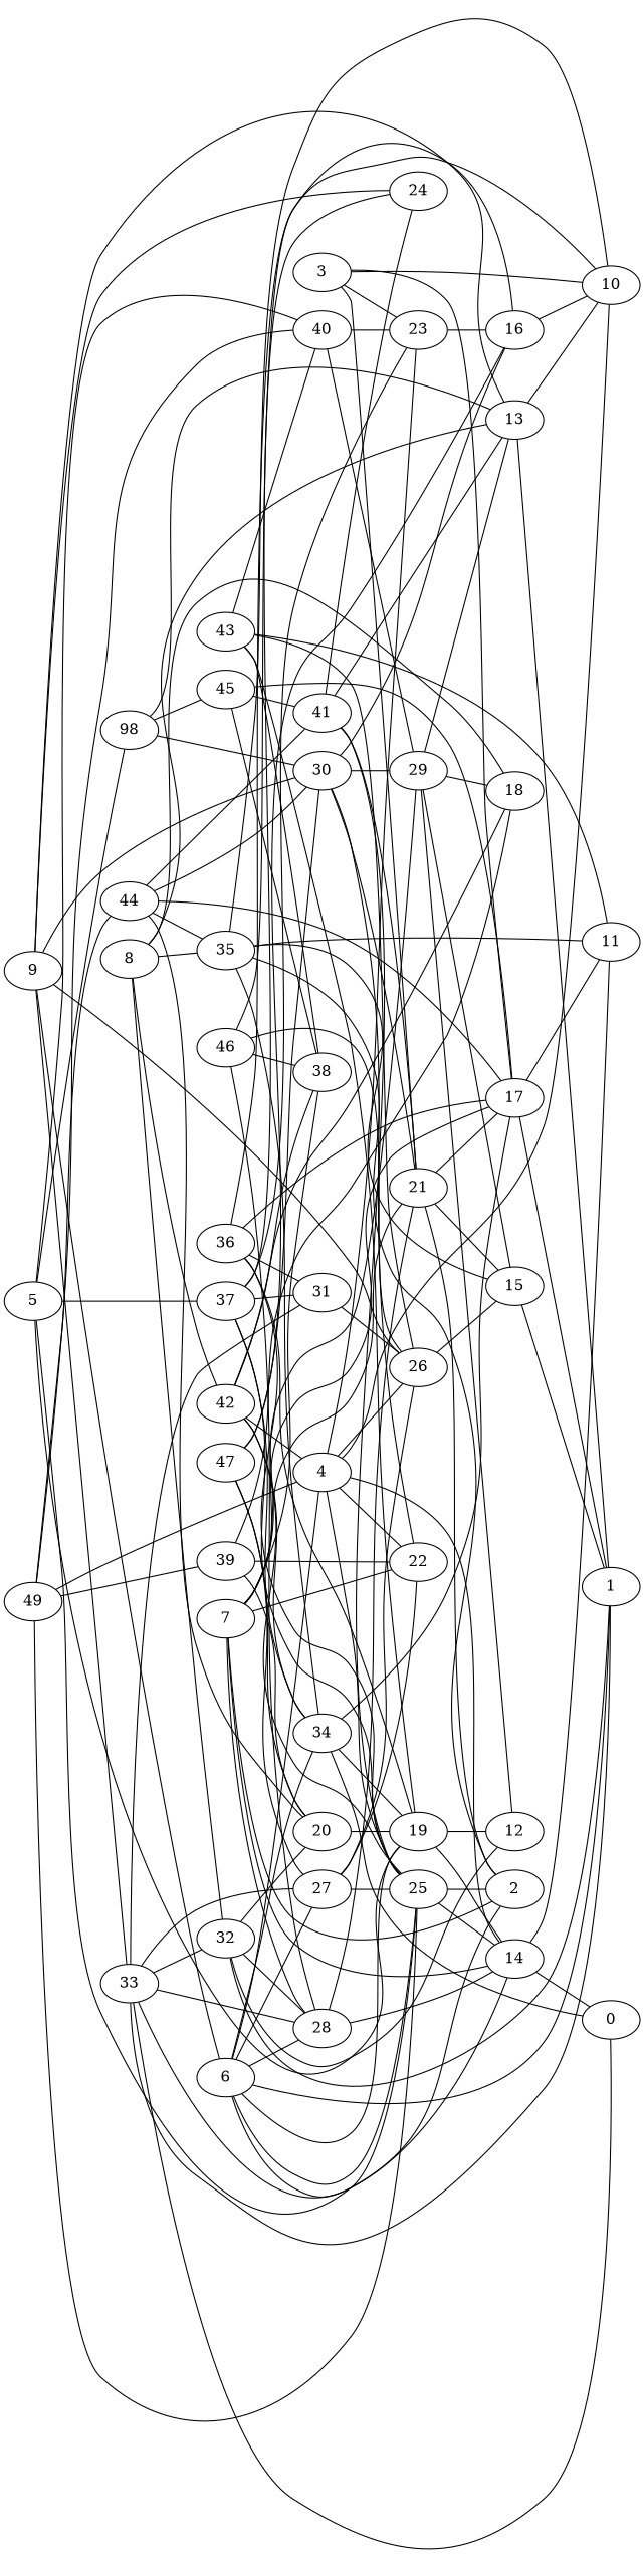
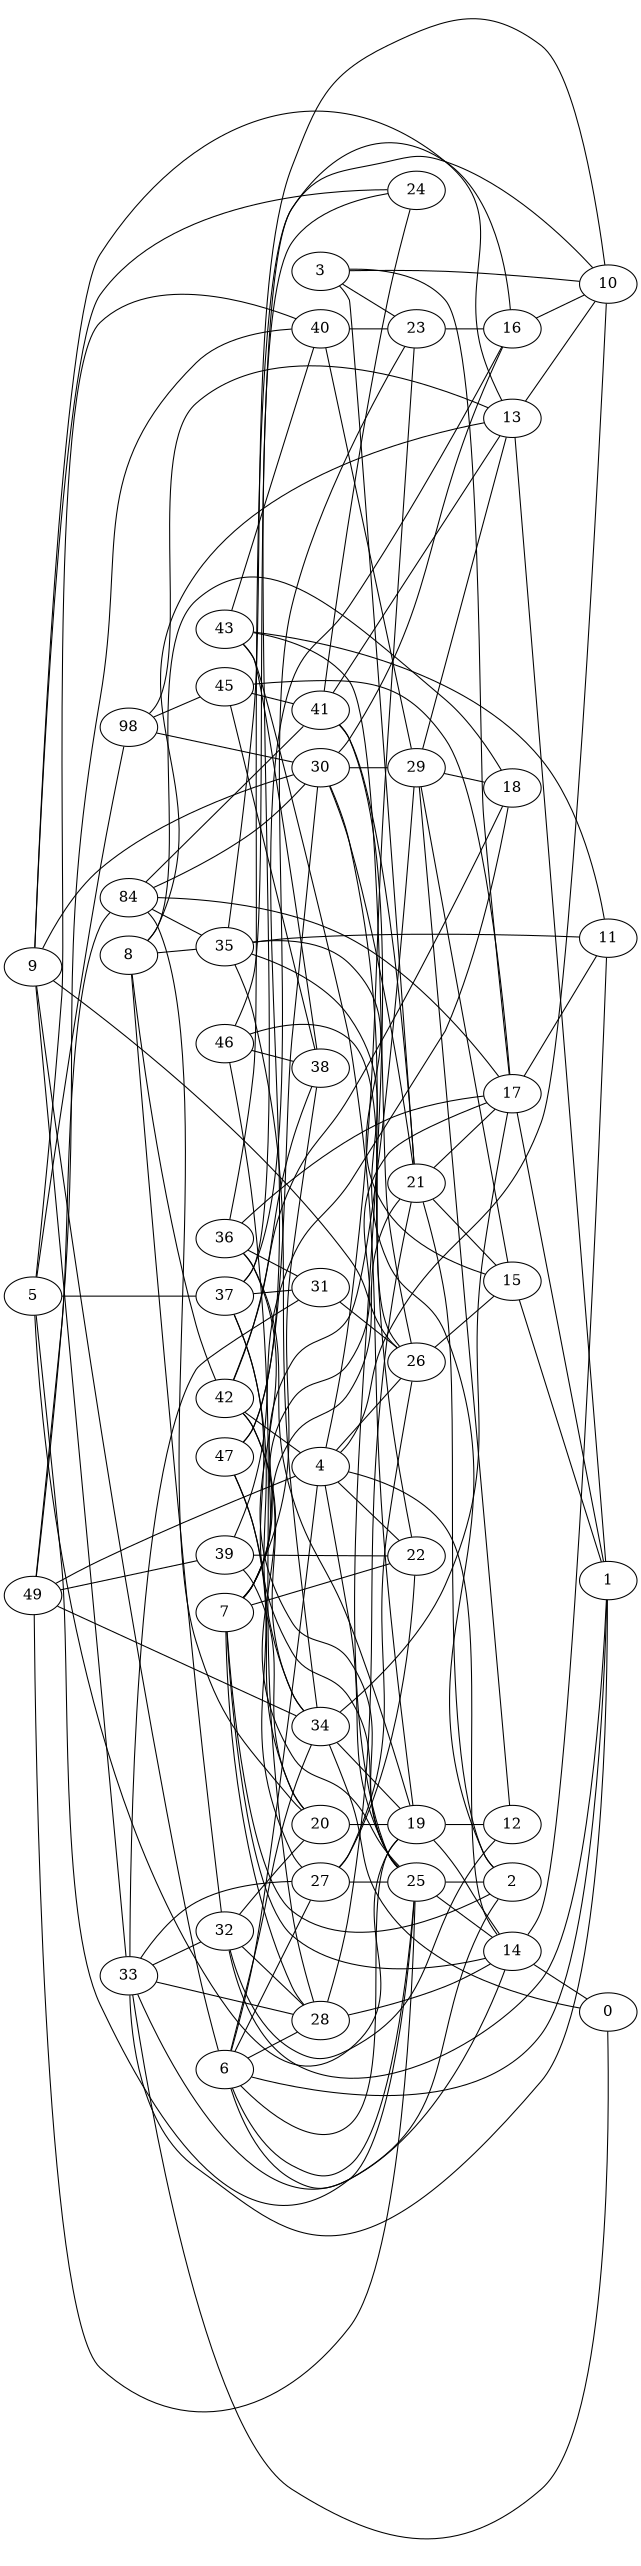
  digraph {
    rankdir=LR
    edge [color=black dir=none]
    n1 [label=98]
    30
    13
    45
    22
    21
    16
    29
    10
    1
    41
    38
    17
    4
    14
    23
    25
    26
    0
    11
    2
    15
    31
    33
    28
    27
    32
    20
    12
    19
    5
    37
    40
    24
    34
    43
    36
    8
    42
    18
    35
    47
    6
    3
    46
    39
    7
    9
-   44
+   44 [label=84]
    49
    subgraph sub_1 {
      n1
      30
      13
      45
      22
      21
      16
      29
      10
      1
      41
      38
      17
      4
      14
      23
      25
      26
      0
      11
      2
      15
      31
      33
      28
      27
      32
      20
      12
      19
      5
      37
      40
      24
      34
      43
      36
      8
      42
      18
      35
      47
      6
      3
      46
      39
      7
      9
      44
      49
    }
    n1 -> 30
    n1 -> 13
    n1 -> 45
    30 -> 22
    30 -> 21
    30 -> 16
    30 -> 29
    13 -> 10
    13 -> 1
    45 -> 41
    45 -> 38
    45 -> 17
    21 -> 17
    21 -> 2
    21 -> 15
    16 -> 10
    29 -> 13
    29 -> 15
    29 -> 12
    29 -> 18
    41 -> 13
    41 -> 21
    41 -> 25
    41 -> 24
    17 -> 1
    17 -> 11
    4 -> 22
    4 -> 10
    4 -> 14
    4 -> 23
    4 -> 25
    4 -> 26
    14 -> 0
    14 -> 11
    23 -> 16
    25 -> 14
    25 -> 2
    26 -> 15
    15 -> 1
    31 -> 26
    33 -> 1
    33 -> 0
    33 -> 2
    33 -> 31
    33 -> 28
    33 -> 27
    33 -> 32
    28 -> 21
    28 -> 14
    27 -> 22
    27 -> 25
    27 -> 26
    32 -> 1
    32 -> 28
    32 -> 20
    32 -> 12
    20 -> 19
    19 -> 14
    19 -> 12
    5 -> n1
    5 -> 25
    5 -> 19
    5 -> 37
    5 -> 40
    37 -> 23
    37 -> 25
    37 -> 31
    37 -> 24
    37 -> 34
    40 -> 29
    40 -> 23
    34 -> 17
    34 -> 0
    34 -> 19
    43 -> 38
    43 -> 26
    43 -> 11
    43 -> 19
    43 -> 40
    36 -> 10
    36 -> 17
    36 -> 25
    36 -> 31
    36 -> 19
    8 -> 13
    8 -> 32
    8 -> 42
    8 -> 18
    8 -> 35
    42 -> 38
    42 -> 4
    42 -> 25
    42 -> 34
    42 -> 18
    35 -> 10
    35 -> 11
    35 -> 2
    35 -> 15
    35 -> 34
    47 -> 30
    47 -> 16
    47 -> 27
    47 -> 20
    6 -> 1
    6 -> 4
    6 -> 14
    6 -> 25
    6 -> 28
    6 -> 27
    6 -> 19
    6 -> 34
    3 -> 21
    3 -> 10
    3 -> 17
    3 -> 23
    46 -> 16
    46 -> 38
    46 -> 26
    46 -> 28
    39 -> 22
    39 -> 20
    39 -> 18
    7 -> 22
    7 -> 21
    7 -> 29
    7 -> 38
    7 -> 17
    7 -> 14
    7 -> 2
    7 -> 28
    9 -> 30
    9 -> 13
    9 -> 26
    9 -> 33
    9 -> 24
    9 -> 6
    44 -> 30
    44 -> 41
    44 -> 17
    44 -> 20
    44 -> 35
    49 -> 4
    49 -> 25
    49 -> 40
+   49 -> 34
    49 -> 39
    49 -> 44
  }
